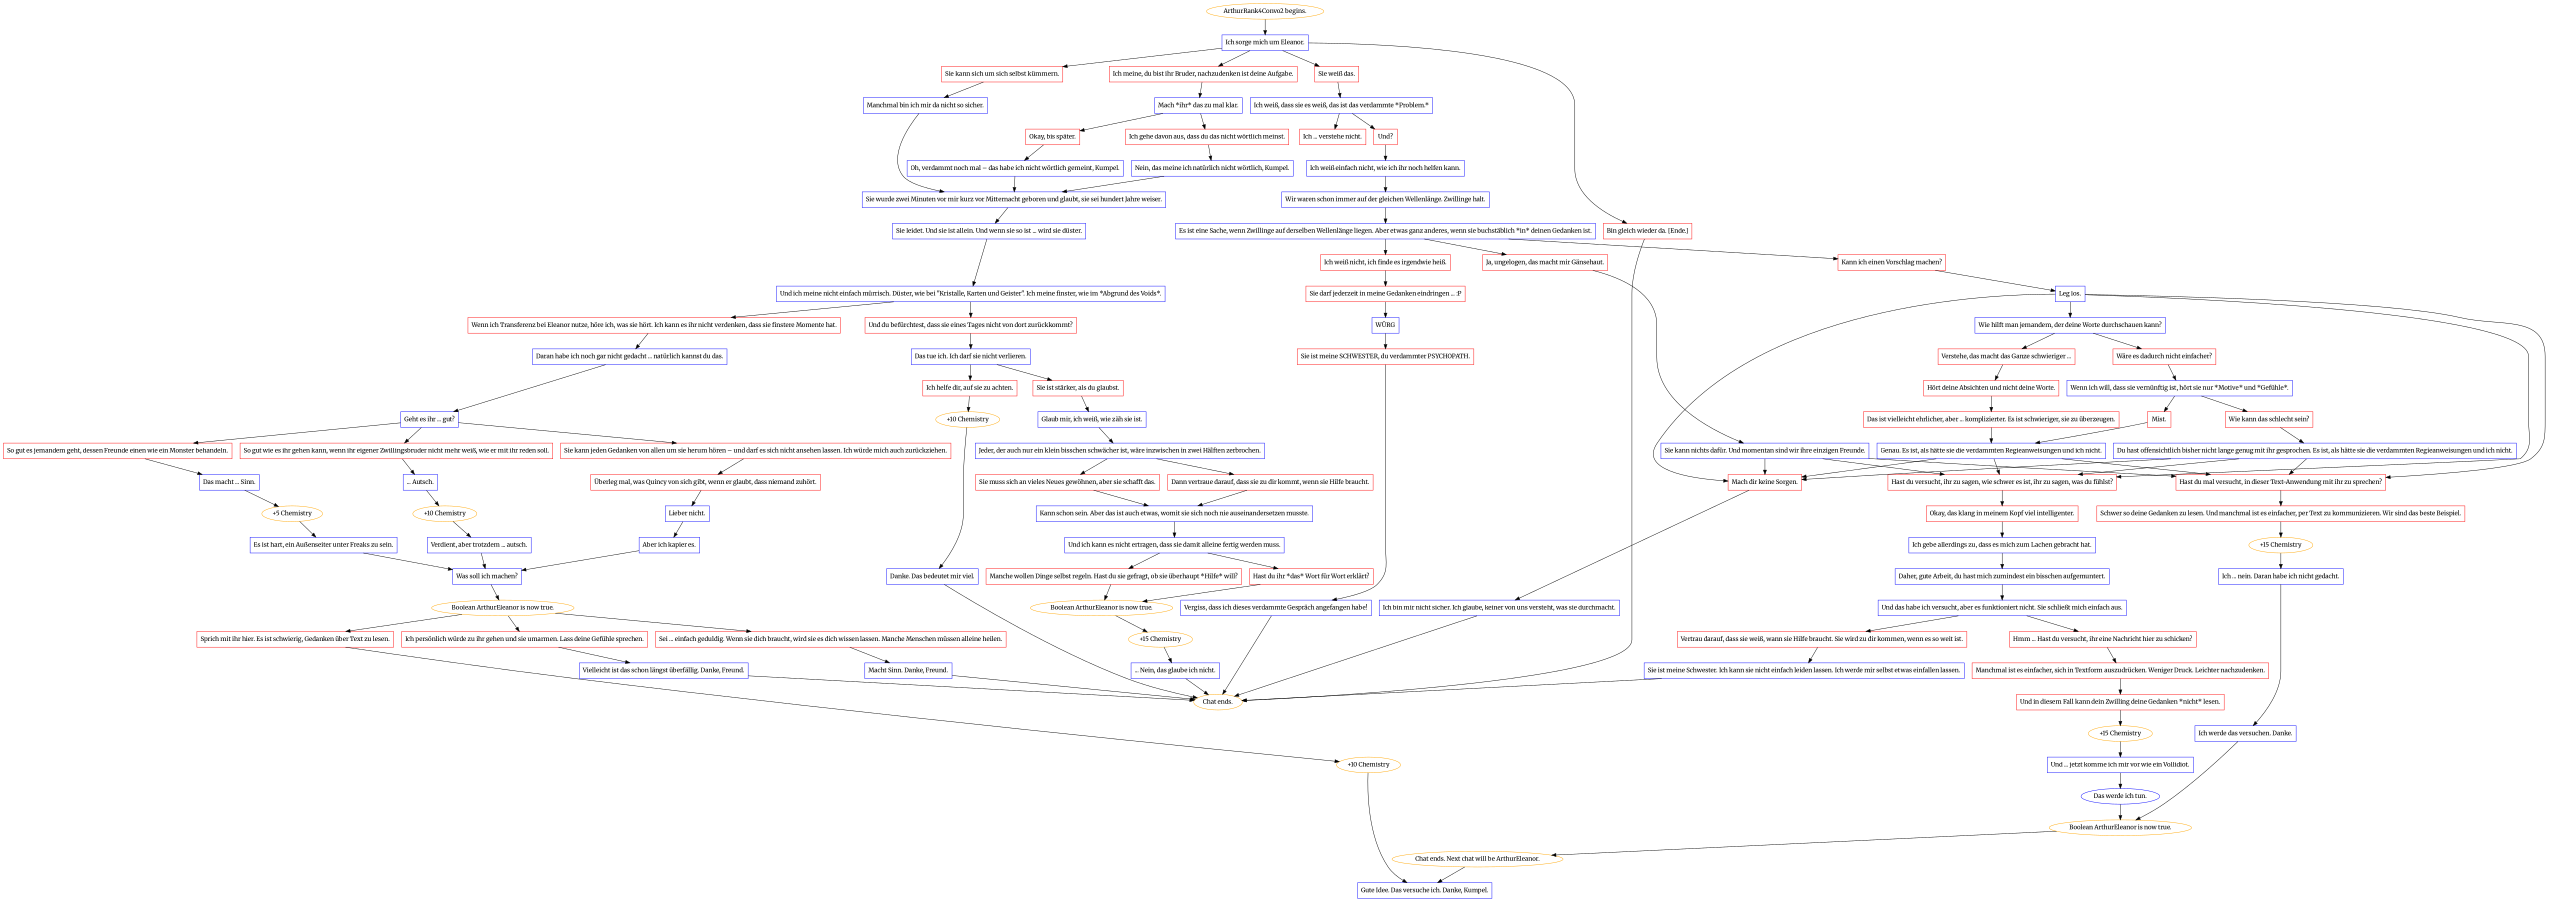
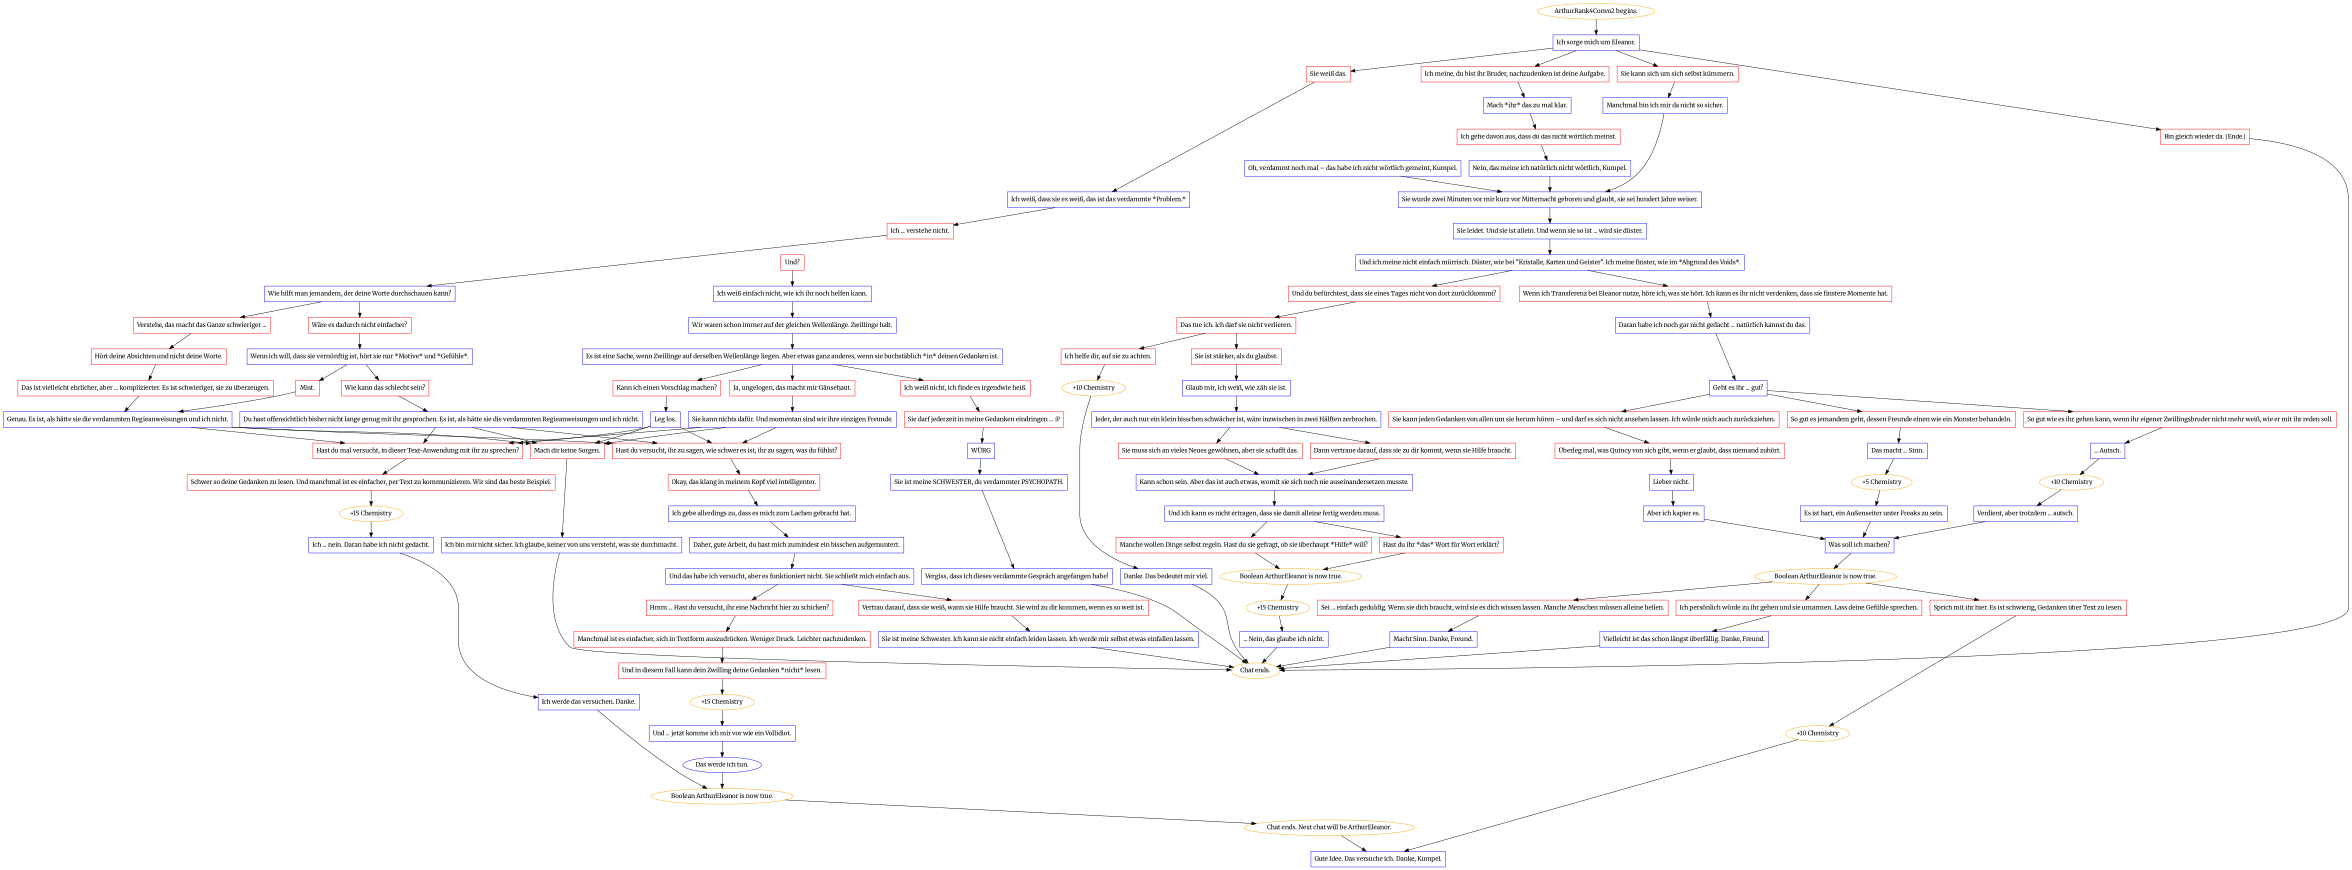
  digraph {
    fontname=Merriweather
    node [color=blue fontname=Merriweather shape=box]
    edge [fontname=Merriweather]
    "ArthurRank4Convo2 begins." [color=orange shape=""]
    n2 [label="Ich sorge mich um Eleanor."]
    n3 [color=red label="Sie weiß das."]
    n4 [color=red label="Ich meine, du bist ihr Bruder, nachzudenken ist deine Aufgabe."]
    n5 [color=red label="Sie kann sich um sich selbst kümmern."]
    n6 [color=red label="Bin gleich wieder da. [Ende.]"]
    n7 [label="Ich weiß, dass sie es weiß, das ist das verdammte *Problem.*"]
    n8 [label="Mach *ihr* das zu mal klar."]
    n9 [label="Manchmal bin ich mir da nicht so sicher."]
    "Chat ends." [color=orange shape=""]
    n11 [color=red label="Und?"]
    n12 [color=red label="Ich ... verstehe nicht."]
-   n13 [color=red label="Okay, bis später."]
    n14 [color=red label="Ich gehe davon aus, dass du das nicht wörtlich meinst."]
    n15 [label="Sie wurde zwei Minuten vor mir kurz vor Mitternacht geboren und glaubt, sie sei hundert Jahre weiser."]
    n16 [label="Ich weiß einfach nicht, wie ich ihr noch helfen kann."]
    n17 [label="Wie hilft man jemandem, der deine Worte durchschauen kann?"]
    n18 [label="Oh, verdammt noch mal – das habe ich nicht wörtlich gemeint, Kumpel."]
    n19 [label="Nein, das meine ich natürlich nicht wörtlich, Kumpel."]
    n20 [label="Sie leidet. Und sie ist allein. Und wenn sie so ist ... wird sie düster."]
    n21 [label="Wir waren schon immer auf der gleichen Wellenlänge. Zwillinge halt."]
    n22 [color=red label="Wäre es dadurch nicht einfacher?"]
    n23 [color=red label="Verstehe, das macht das Ganze schwieriger ..."]
    n24 [label="Und ich meine nicht einfach mürrisch. Düster, wie bei \"Kristalle, Karten und Geister\". Ich meine finster, wie im *Abgrund des Voids*."]
    n25 [label="Es ist eine Sache, wenn Zwillinge auf derselben Wellenlänge liegen. Aber etwas ganz anderes, wenn sie buchstäblich *in* deinen Gedanken ist."]
    n26 [label="Wenn ich will, dass sie vernünftig ist, hört sie nur *Motive* und *Gefühle*."]
    n27 [color=red label="Hört deine Absichten und nicht deine Worte."]
    n28 [color=red label="Und du befürchtest, dass sie eines Tages nicht von dort zurückkommt?"]
    n29 [color=red label="Wenn ich Transferenz bei Eleanor nutze, höre ich, was sie hört. Ich kann es ihr nicht verdenken, dass sie finstere Momente hat."]
    n30 [color=red label="Ja, ungelogen, das macht mir Gänsehaut."]
    n31 [color=red label="Kann ich einen Vorschlag machen?"]
    n32 [color=red label="Ich weiß nicht, ich finde es irgendwie heiß."]
    n33 [color=red label="Wie kann das schlecht sein?"]
    n34 [color=red label="Mist."]
    n35 [color=red label="Das ist vielleicht ehrlicher, aber ... komplizierter. Es ist schwieriger, sie zu überzeugen."]
-   n36 [label="Das tue ich. Ich darf sie nicht verlieren."]
+   n36 [color=red label="Das tue ich. Ich darf sie nicht verlieren."]
    n37 [label="Daran habe ich noch gar nicht gedacht ... natürlich kannst du das."]
    n38 [label="Sie kann nichts dafür. Und momentan sind wir ihre einzigen Freunde."]
    n39 [label="Leg los."]
    n40 [color=red label="Sie darf jederzeit in meine Gedanken eindringen ... :P"]
    n41 [label="Du hast offensichtlich bisher nicht lange genug mit ihr gesprochen. Es ist, als hätte sie die verdammten Regieanweisungen und ich nicht."]
    n42 [label="Genau. Es ist, als hätte sie die verdammten Regieanweisungen und ich nicht."]
    n43 [color=red label="Sie ist stärker, als du glaubst."]
    n44 [color=red label="Ich helfe dir, auf sie zu achten."]
    n45 [label="Geht es ihr ... gut?"]
    n46 [color=red label="Mach dir keine Sorgen."]
    n47 [color=red label="Hast du mal versucht, in dieser Text-Anwendung mit ihr zu sprechen?"]
    n48 [color=red label="Hast du versucht, ihr zu sagen, wie schwer es ist, ihr zu sagen, was du fühlst?"]
    n49 [label="WÜRG"]
    n50 [label="Glaub mir, ich weiß, wie zäh sie ist."]
    n51 [color=orange label="+10 Chemistry" shape=""]
    n52 [color=red label="So gut es jemandem geht, dessen Freunde einen wie ein Monster behandeln."]
    n53 [color=red label="So gut wie es ihr gehen kann, wenn ihr eigener Zwillingsbruder nicht mehr weiß, wie er mit ihr reden soll."]
    n54 [color=red label="Sie kann jeden Gedanken von allen um sie herum hören – und darf es sich nicht ansehen lassen. Ich würde mich auch zurückziehen."]
    n55 [label="Ich bin mir nicht sicher. Ich glaube, keiner von uns versteht, was sie durchmacht."]
    n56 [color=red label="Schwer so deine Gedanken zu lesen. Und manchmal ist es einfacher, per Text zu kommunizieren. Wir sind das beste Beispiel."]
    n57 [color=red label="Okay, das klang in meinem Kopf viel intelligenter."]
-   n58 [color=red label="Sie ist meine SCHWESTER, du verdammter PSYCHOPATH."]
+   n58 [label="Sie ist meine SCHWESTER, du verdammter PSYCHOPATH."]
    n59 [label="Jeder, der auch nur ein klein bisschen schwächer ist, wäre inzwischen in zwei Hälften zerbrochen."]
    n60 [label="Danke. Das bedeutet mir viel."]
    n61 [label="Das macht ... Sinn."]
    n62 [label="... Autsch."]
    n63 [color=red label="Überleg mal, was Quincy von sich gibt, wenn er glaubt, dass niemand zuhört."]
    n64 [color=orange label="+15 Chemistry" shape=""]
    n65 [label="Ich gebe allerdings zu, dass es mich zum Lachen gebracht hat."]
    n66 [label="Vergiss, dass ich dieses verdammte Gespräch angefangen habe!"]
    n67 [color=red label="Sie muss sich an vieles Neues gewöhnen, aber sie schafft das."]
    n68 [color=red label="Dann vertraue darauf, dass sie zu dir kommt, wenn sie Hilfe braucht."]
    n69 [color=orange label="+5 Chemistry" shape=""]
    n70 [color=orange label="+10 Chemistry" shape=""]
    n71 [label="Lieber nicht."]
    n72 [label="Ich ... nein. Daran habe ich nicht gedacht."]
    n73 [label="Daher, gute Arbeit, du hast mich zumindest ein bisschen aufgemuntert."]
    n74 [label="Kann schon sein. Aber das ist auch etwas, womit sie sich noch nie auseinandersetzen musste."]
    n75 [label="Es ist hart, ein Außenseiter unter Freaks zu sein."]
    n76 [label="Verdient, aber trotzdem ... autsch."]
    n77 [label="Aber ich kapier es."]
    n78 [label="Ich werde das versuchen. Danke."]
    n79 [label="Und das habe ich versucht, aber es funktioniert nicht. Sie schließt mich einfach aus."]
    n80 [label="Und ich kann es nicht ertragen, dass sie damit alleine fertig werden muss."]
    n81 [label="Was soll ich machen?"]
    n82 [color=orange label="Boolean ArthurEleanor is now true." shape=""]
    n83 [color=red label="Hmm ... Hast du versucht, ihr eine Nachricht hier zu schicken?"]
    n84 [color=red label="Vertrau darauf, dass sie weiß, wann sie Hilfe braucht. Sie wird zu dir kommen, wenn es so weit ist."]
    n85 [color=red label="Manche wollen Dinge selbst regeln. Hast du sie gefragt, ob sie überhaupt *Hilfe* will?"]
    n86 [color=red label="Hast du ihr *das* Wort für Wort erklärt?"]
    n87 [color=orange label="Boolean ArthurEleanor is now true." shape=""]
    "Chat ends. Next chat will be ArthurEleanor." [color=orange shape=""]
    n89 [color=red label="Manchmal ist es einfacher, sich in Textform auszudrücken. Weniger Druck. Leichter nachzudenken."]
    n90 [label="Sie ist meine Schwester. Ich kann sie nicht einfach leiden lassen. Ich werde mir selbst etwas einfallen lassen."]
    n91 [color=orange label="Boolean ArthurEleanor is now true." shape=""]
    n92 [color=red label="Ich persönlich würde zu ihr gehen und sie umarmen. Lass deine Gefühle sprechen."]
    n93 [color=red label="Sprich mit ihr hier. Es ist schwierig, Gedanken über Text zu lesen."]
    n94 [color=red label="Sei ... einfach geduldig. Wenn sie dich braucht, wird sie es dich wissen lassen. Manche Menschen müssen alleine heilen."]
    n95 [label="Gute Idee. Das versuche ich. Danke, Kumpel."]
    n96 [color=red label="Und in diesem Fall kann dein Zwilling deine Gedanken *nicht* lesen."]
    n97 [color=orange label="+15 Chemistry" shape=""]
    n98 [label="Vielleicht ist das schon längst überfällig. Danke, Freund."]
    n99 [color=orange label="+10 Chemistry" shape=""]
    n100 [label="Macht Sinn. Danke, Freund."]
    n101 [color=orange label="+15 Chemistry" shape=""]
    n102 [label="... Nein, das glaube ich nicht."]
    n103 [label="Und ... jetzt komme ich mir vor wie ein Vollidiot."]
    n104 [label="Das werde ich tun." shape=ellipse]
    "ArthurRank4Convo2 begins." -> n2
    n2 -> n3
    n2 -> n4
    n2 -> n5
    n2 -> n6
    n3 -> n7
    n4 -> n8
    n5 -> n9
    n6 -> "Chat ends."
-   n7 -> n11
    n7 -> n12
-   n8 -> n13
    n8 -> n14
    n9 -> n15
    n11 -> n16
-   n39 -> n17
-   n13 -> n18
+   n12 -> n17
    n14 -> n19
    n15 -> n20
    n16 -> n21
    n17 -> n22
    n17 -> n23
    n18 -> n15
    n19 -> n15
    n20 -> n24
    n21 -> n25
    n22 -> n26
    n23 -> n27
    n24 -> n28
    n24 -> n29
    n25 -> n30
    n25 -> n31
    n25 -> n32
    n26 -> n33
    n26 -> n34
    n27 -> n35
    n28 -> n36
    n29 -> n37
    n30 -> n38
    n31 -> n39
    n32 -> n40
    n33 -> n41
    n34 -> n42
    n35 -> n42
    n36 -> n43
    n36 -> n44
    n37 -> n45
    n38 -> n46
    n38 -> n47
    n38 -> n48
    n39 -> n46
    n39 -> n47
    n39 -> n48
    n40 -> n49
    n41 -> n46
    n41 -> n47
    n41 -> n48
    n42 -> n46
    n42 -> n47
    n42 -> n48
    n43 -> n50
    n44 -> n51
    n45 -> n52
    n45 -> n53
    n45 -> n54
    n46 -> n55
    n47 -> n56
    n48 -> n57
    n49 -> n58
    n50 -> n59
    n51 -> n60
    n52 -> n61
    n53 -> n62
    n54 -> n63
    n55 -> "Chat ends."
    n56 -> n64
    n57 -> n65
    n58 -> n66
    n59 -> n67
    n59 -> n68
    n60 -> "Chat ends."
    n61 -> n69
    n62 -> n70
    n63 -> n71
    n64 -> n72
    n65 -> n73
    n66 -> "Chat ends."
    n67 -> n74
    n68 -> n74
    n69 -> n75
    n70 -> n76
    n71 -> n77
    n72 -> n78
    n73 -> n79
    n74 -> n80
    n75 -> n81
    n76 -> n81
    n77 -> n81
    n78 -> n82
    n79 -> n83
    n79 -> n84
    n80 -> n85
    n80 -> n86
    n81 -> n87
    n82 -> "Chat ends. Next chat will be ArthurEleanor."
    n83 -> n89
    n84 -> n90
    n85 -> n91
    n86 -> n91
    n87 -> n92
    n87 -> n93
    n87 -> n94
    "Chat ends. Next chat will be ArthurEleanor." -> n95
    n89 -> n96
    n90 -> "Chat ends."
    n91 -> n97
    n92 -> n98
    n93 -> n99
    n94 -> n100
    n96 -> n101
    n97 -> n102
    n98 -> "Chat ends."
    n99 -> n95
    n100 -> "Chat ends."
    n101 -> n103
    n102 -> "Chat ends."
    n103 -> n104
    n104 -> n82
  }
